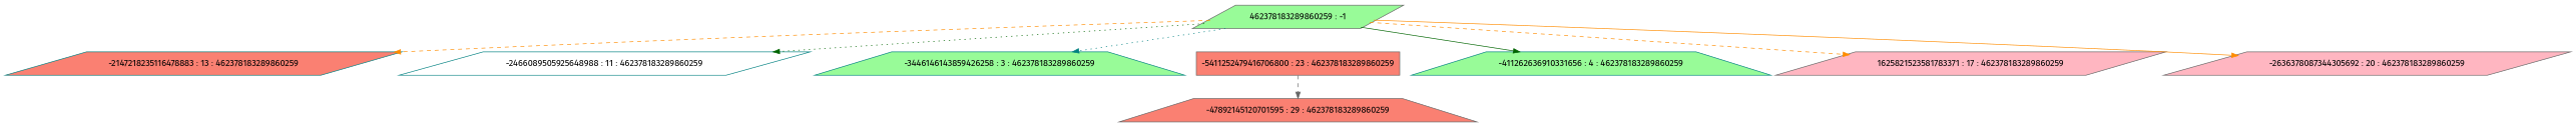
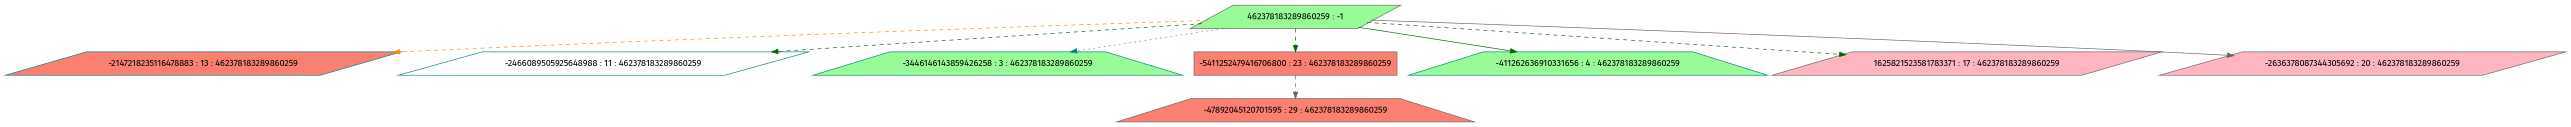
  digraph {
    fontname="Fira Sans"
    node [color=gray40 fillcolor=palegreen fontname="Fira Sans" shape=parallelogram style=filled]
    edge [color=darkgreen fontname="Fira Sans" style=dashed]
    n1 [label="462378183289860259 : -1"]
    n2 [color=teal fillcolor=salmon label="-2147218235116478883 : 13 : 462378183289860259"]
    n3 [color=teal fillcolor=white label="-2466089505925648988 : 11 : 462378183289860259"]
    n4 [color=teal label="-3446146143859426258 : 3 : 462378183289860259" shape=trapezium]
    n5 [fillcolor=salmon label="-5411252479416706800 : 23 : 462378183289860259" shape=box]
    n6 [color=teal label="-411262636910331656 : 4 : 462378183289860259" shape=trapezium]
    n7 [fillcolor=lightpink label="1625821523581783371 : 17 : 462378183289860259"]
    n8 [fillcolor=lightpink label="-2636378087344305692 : 20 : 462378183289860259"]
-   n9 [fillcolor=salmon label="-47892145120701595 : 29 : 462378183289860259" shape=trapezium]
+   n9 [fillcolor=salmon label="-47892045120701595 : 29 : 462378183289860259" shape=trapezium]
    n1 -> n2 [color=darkorange]
-   n1 -> n3 [style=dotted]
+   n1 -> n3
    n1 -> n4 [color=teal style=dotted]
+   n1 -> n5
    n1 -> n6 [style=solid]
-   n1 -> n7 [color=darkorange]
-   n1 -> n8 [color=darkorange style=solid]
+   n1 -> n7
+   n1 -> n8 [color=gray40 style=solid]
    n5 -> n9 [color=gray40]
  }
